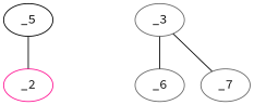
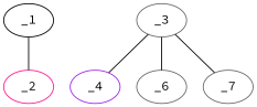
  graph {
    fontname="Source Code Pro"
    node [charge=0 chem=2 color=gray40 fontname="Source Code Pro" symbol="O  " y=0]
    edge [fontname="Source Code Pro" valence=1]
-   _1 [chem=4 color=black symbol="N  " x=2 label=_5]
+   _1 [chem=4 color=black symbol="N  " x=2]
    _2 [chem=4 color=deeppink symbol="N  " x=3]
    _3 [chem=5 symbol="S  " x=5.866]
+   _4 [color=purple x=6.7321 y=0.5]
    _6 [x=6.366 y=-0.866]
    _7 [x=5.366 y=0.866]
    _1 -- _2
+   _3 -- _4 [valence=2]
    _3 -- _6
    _3 -- _7
  }
